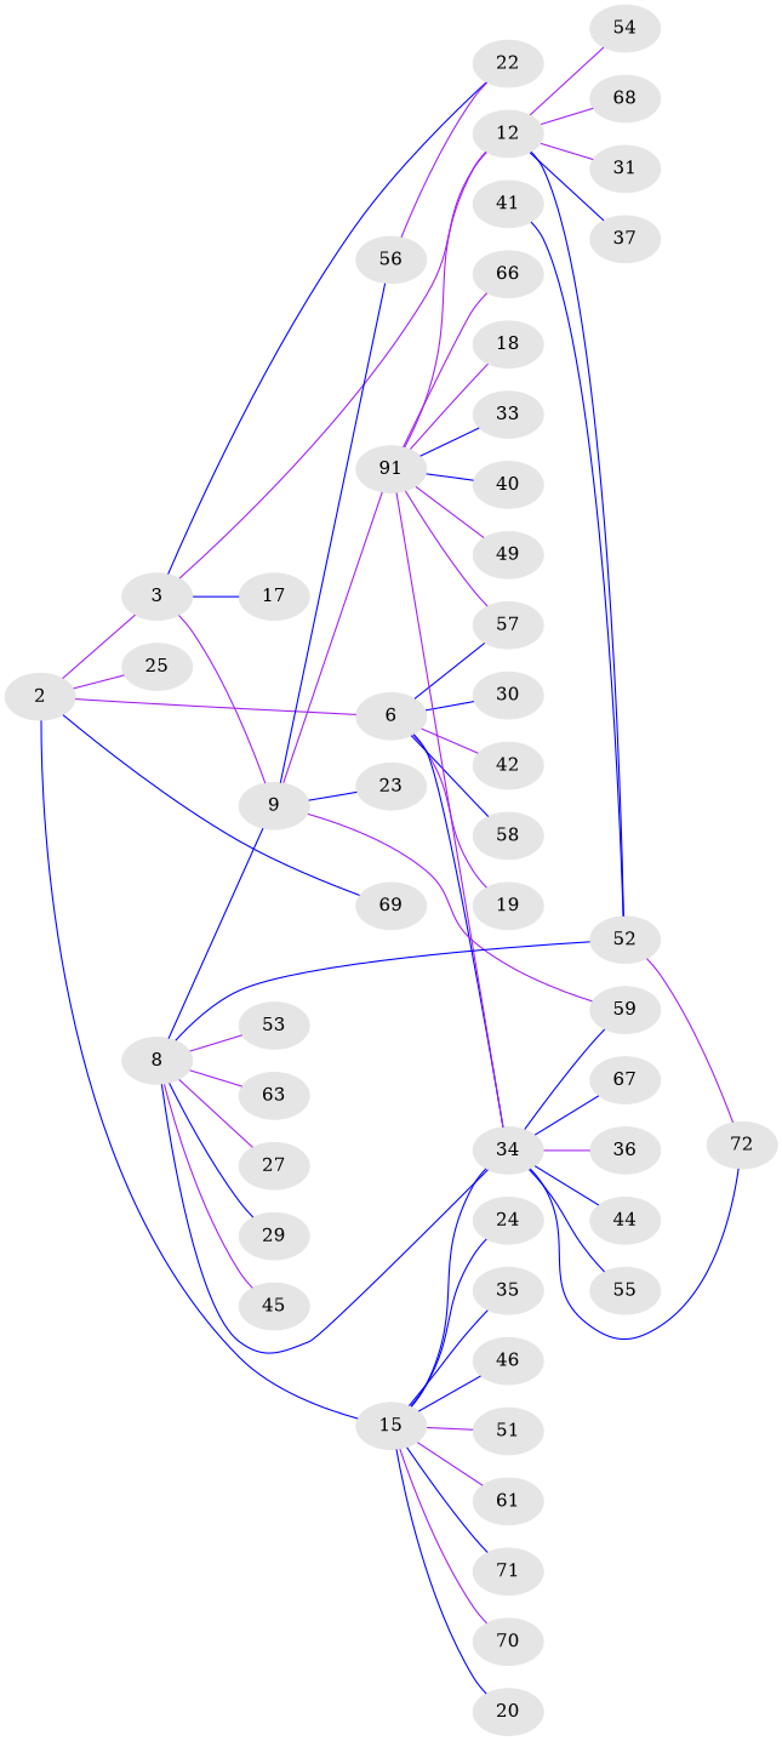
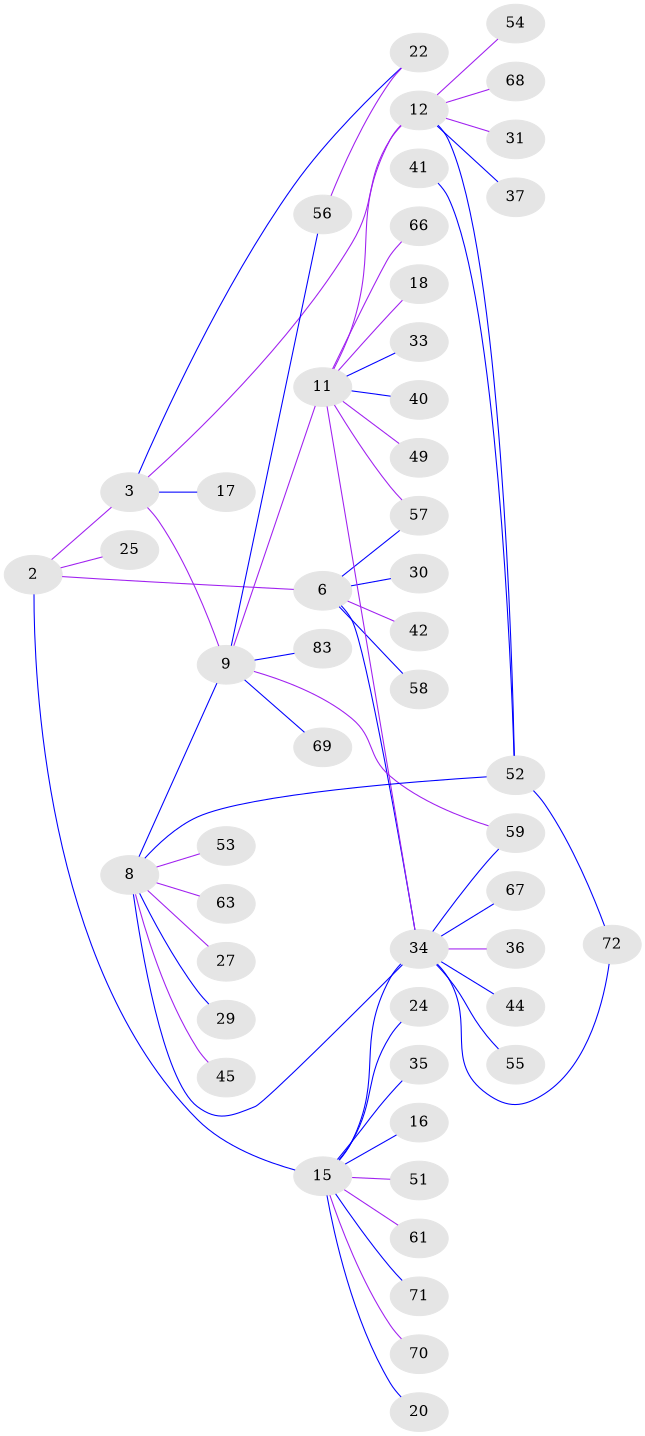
  graph {
    rankdir=LR
    node [color=gray90 style=filled]
    edge [color=blue]
    2 [super="+1"]
    3
    6 [super="+5"]
    15
    25
    69 [super="+65"]
    9
    12
    17
    22
-   19
    30
    34 [super="+14"]
    42
    58
    57
    20
    24
    35
-   46
+   46 [label=16]
    51
    61 [super="+50"]
    70
    71
-   11 [super="+10" label=91]
-   23
+   11 [super="+10"]
+   23 [label=83]
    56
    59 [super="+21+47"]
    52 [super="+48+4"]
    31
    37
    54
    68
    36
    44 [super="+16"]
    55
    67
    72 [super="+64"]
    8 [super="+7"]
    27
    29 [super="+26"]
    45
    53 [super="+32"]
    63
    18
    33
    40 [super="+28"]
    49
    66 [super="+62"]
    41
    2 -- 3 [color=purple weight=2]
    2 -- 6 [color=purple]
    2 -- 15
    2 -- 25 [color=purple]
-   2 -- 69
+   9 -- 69
    3 -- 9 [color=purple]
    3 -- 12 [color=purple]
    3 -- 17
    3 -- 22
-   6 -- 19 [color=purple]
    6 -- 30
    6 -- 34
    6 -- 42 [color=purple]
    6 -- 58
    6 -- 57 [weight=2]
    15 -- 34 [weight=2]
    15 -- 20
    15 -- 24
    15 -- 35
    15 -- 46
    15 -- 51 [color=purple]
    15 -- 61 [color=purple]
    15 -- 70 [color=purple]
    15 -- 71
    9 -- 11 [color=purple]
    9 -- 23
    9 -- 56
    9 -- 59 [color=purple]
    12 -- 52
    12 -- 31 [color=purple]
    12 -- 37
    12 -- 54 [color=purple]
    12 -- 68 [color=purple]
    34 -- 59
    34 -- 36 [color=purple]
    34 -- 44
    34 -- 55
    34 -- 67
    34 -- 72
    11 -- 12 [color=purple weight=2]
    11 -- 34 [color=purple]
    11 -- 57 [color=purple]
    11 -- 18 [color=purple]
    11 -- 33
    11 -- 40
    11 -- 49 [color=purple]
    11 -- 66 [color=purple]
    56 -- 22 [color=purple]
-   52 -- 72 [color=purple]
+   52 -- 72
    8 -- 9 [weight=2]
    8 -- 34
    8 -- 52 [weight=2]
    8 -- 27 [color=purple]
    8 -- 29
    8 -- 45 [color=purple]
    8 -- 53 [color=purple]
    8 -- 63 [color=purple]
    41 -- 52
  }
